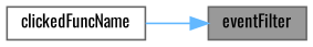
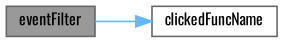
  digraph {
    rankdir=LR
    fontname=Oswald
    node [fontname=Oswald fontsize=10 shape=box style=filled]
    n1 [color=gray40 fillcolor=grey60 fontcolor=black height=0.2 label=eventFilter width=0.4]
    n2 [color=grey40 fillcolor=white height=0.2 label=clickedFuncName width=0.4]
-   n2 -> n1 [color=steelblue1 fontname=Oswald fontsize=10 labelfontname=Helvetica labelfontsize=10 style=solid]
+   n1 -> n2 [color=steelblue1 fontname=Oswald fontsize=10 labelfontname=Helvetica labelfontsize=10 style=solid]
  }
